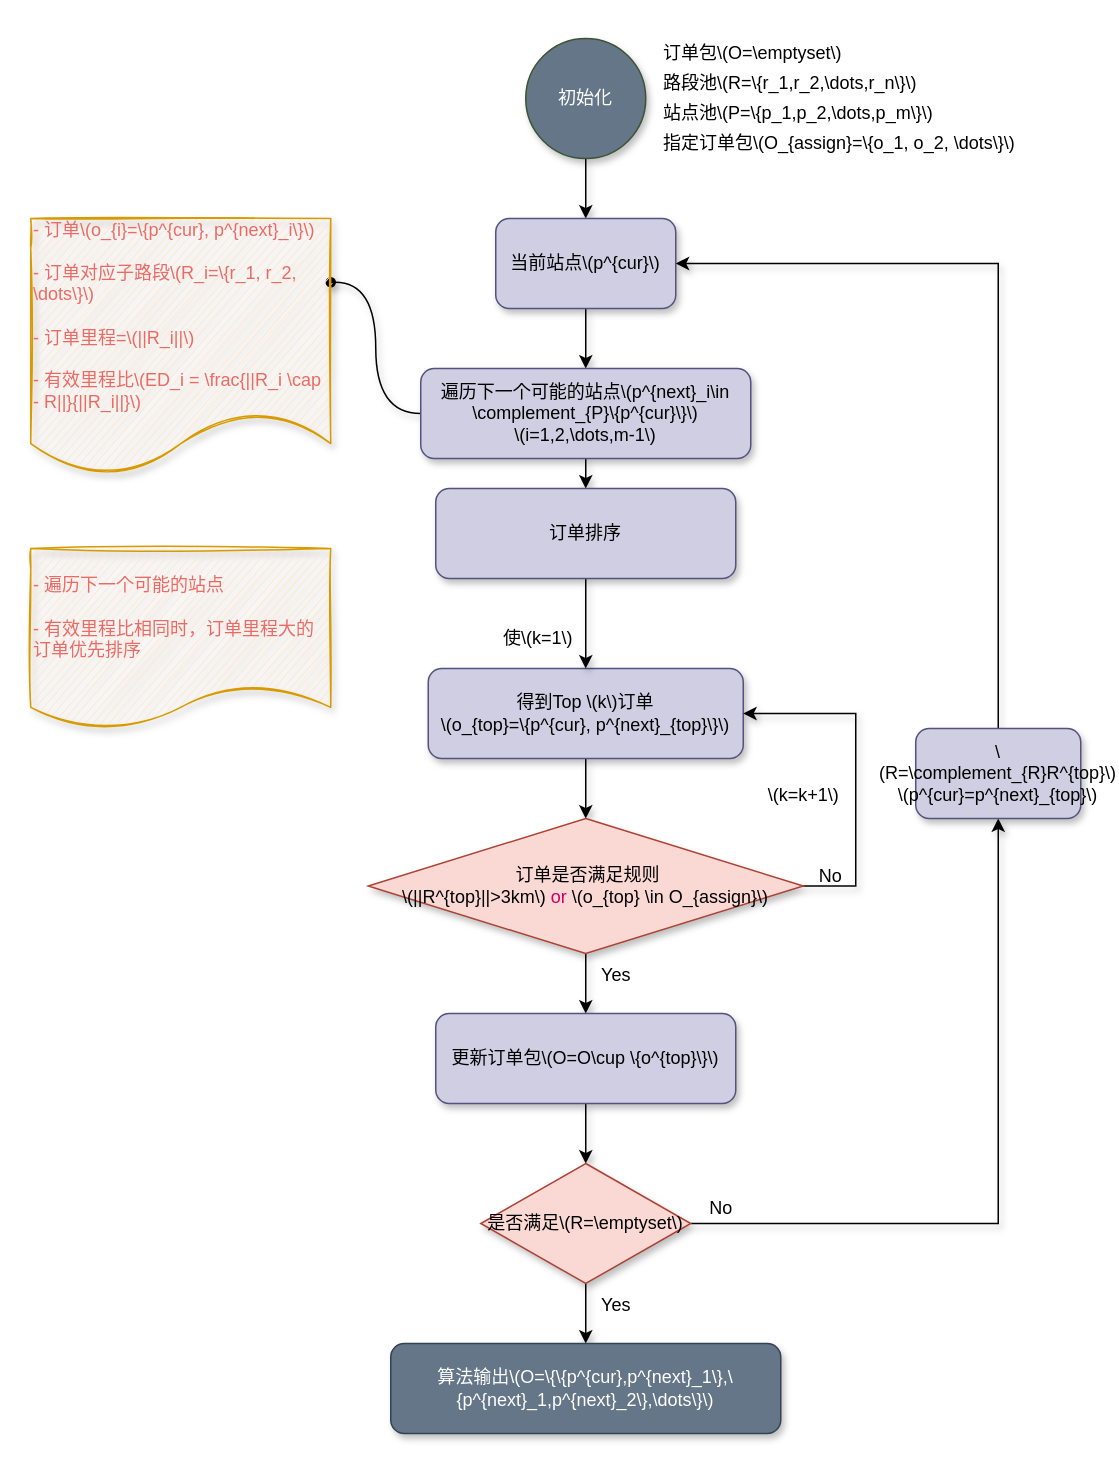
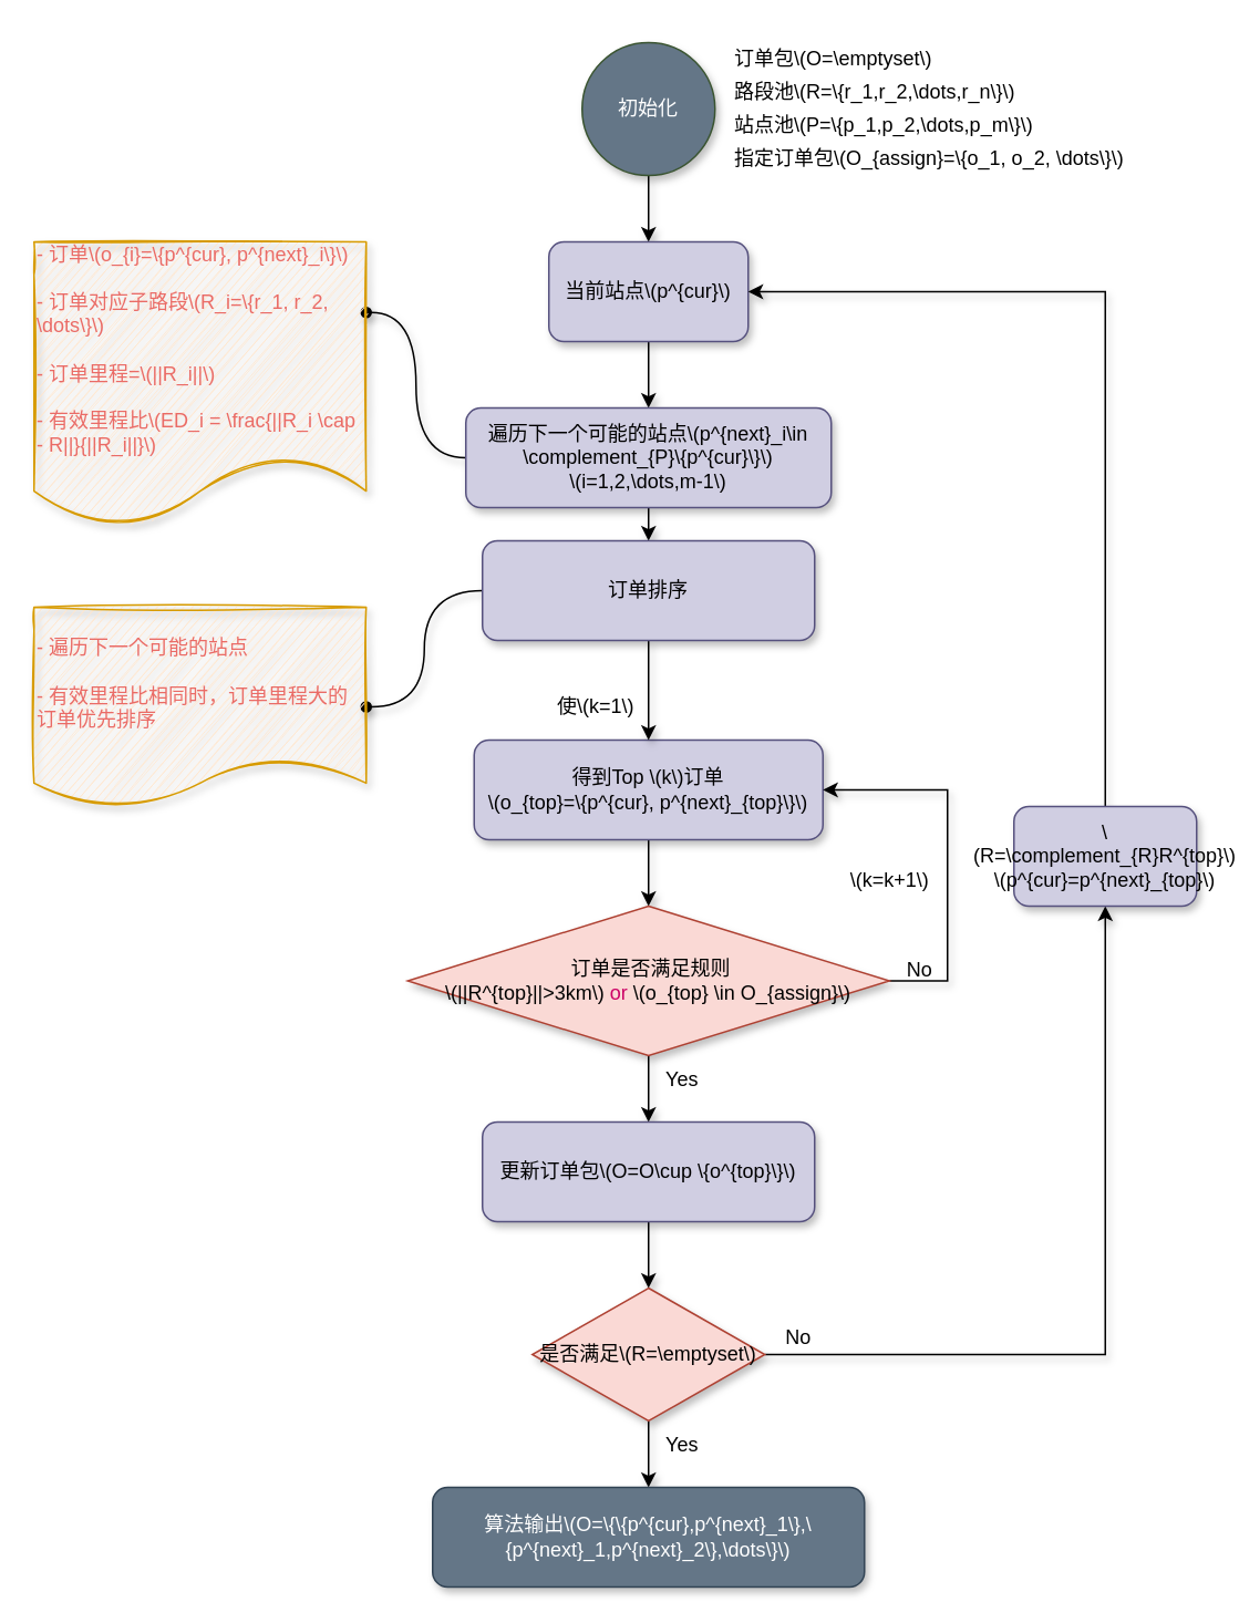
  <mxCell id="0" />
  <mxCell id="1" parent="0" />
  <mxCell id="2" style="edgeStyle=orthogonalEdgeStyle;rounded=0;orthogonalLoop=1;jettySize=auto;html=1;exitX=0.5;exitY=1;exitDx=0;exitDy=0;entryX=0.5;entryY=0;entryDx=0;entryDy=0;shadow=1;" parent="1" source="3" target="5" edge="1"><mxGeometry relative="1" as="geometry" /></mxCell>
  <mxCell id="3" value="初始化" style="ellipse;whiteSpace=wrap;html=1;aspect=fixed;shadow=1;fillColor=#647687;strokeColor=#3A5431;fontColor=#ffffff;" parent="1" vertex="1"><mxGeometry x="350" y="25" width="80" height="80" as="geometry" /></mxCell>
  <mxCell id="4" style="edgeStyle=orthogonalEdgeStyle;rounded=0;orthogonalLoop=1;jettySize=auto;html=1;exitX=0.5;exitY=1;exitDx=0;exitDy=0;shadow=1;" parent="1" source="5" target="10" edge="1"><mxGeometry relative="1" as="geometry" /></mxCell>
  <mxCell id="5" value="当前站点\(p^{cur}\)" style="rounded=1;whiteSpace=wrap;html=1;shadow=1;fillColor=#d0cee2;strokeColor=#56517e;" parent="1" vertex="1"><mxGeometry x="330" y="145" width="120" height="60" as="geometry" /></mxCell>
  <mxCell id="6" value="&lt;div&gt;路段池\(R=\{r_1,r_2,\dots,r_n\}\)&lt;/div&gt;" style="text;html=1;align=left;verticalAlign=middle;resizable=0;points=[];autosize=1;strokeColor=none;fillColor=none;" parent="1" vertex="1"><mxGeometry x="440" y="40" width="190" height="30" as="geometry" /></mxCell>
  <mxCell id="7" value="&lt;div&gt;站点池\(P=\{p_1,p_2,\dots,p_m\}\)&lt;/div&gt;" style="text;whiteSpace=wrap;html=1;align=left;verticalAlign=middle;" parent="1" vertex="1"><mxGeometry x="440" y="60" width="210" height="30" as="geometry" /></mxCell>
  <mxCell id="8" style="edgeStyle=orthogonalEdgeStyle;rounded=0;orthogonalLoop=1;jettySize=auto;html=1;exitX=0.5;exitY=1;exitDx=0;exitDy=0;entryX=0.5;entryY=0;entryDx=0;entryDy=0;shadow=1;" parent="1" source="10" target="15" edge="1"><mxGeometry relative="1" as="geometry" /></mxCell>
  <mxCell id="9" style="rounded=0;orthogonalLoop=1;jettySize=auto;html=1;exitX=0;exitY=0.5;exitDx=0;exitDy=0;entryX=1;entryY=0.25;entryDx=0;entryDy=0;shadow=1;endArrow=oval;endFill=1;edgeStyle=orthogonalEdgeStyle;curved=1;" edge="1" parent="1" source="10" target="35"><mxGeometry relative="1" as="geometry" /></mxCell>
  <mxCell id="10" value="&lt;div&gt;遍历下一个可能的站点\(p^{next}_i\in \complement_{P}\{p^{cur}\}\)&lt;/div&gt;&lt;div&gt;\(i=1,2,\dots,m-1\)&lt;/div&gt;" style="rounded=1;whiteSpace=wrap;html=1;shadow=1;fillColor=#d0cee2;strokeColor=#56517e;" parent="1" vertex="1"><mxGeometry x="280" y="245" width="220" height="60" as="geometry" /></mxCell>
  <mxCell id="11" style="edgeStyle=orthogonalEdgeStyle;rounded=0;orthogonalLoop=1;jettySize=auto;html=1;exitX=0.5;exitY=1;exitDx=0;exitDy=0;entryX=0.5;entryY=0;entryDx=0;entryDy=0;shadow=1;" parent="1" source="12" target="18" edge="1"><mxGeometry relative="1" as="geometry" /></mxCell>
  <mxCell id="12" value="&lt;div&gt;得到Top \(k\)订单&lt;/div&gt;&lt;div&gt;\(o_{top}=\{p^{cur}, p^{next}_{top}\}\)&lt;/div&gt;" style="rounded=1;whiteSpace=wrap;html=1;shadow=1;fillColor=#d0cee2;strokeColor=#56517e;" parent="1" vertex="1"><mxGeometry x="285" y="445" width="210" height="60" as="geometry" /></mxCell>
  <mxCell id="13" style="edgeStyle=orthogonalEdgeStyle;rounded=0;orthogonalLoop=1;jettySize=auto;html=1;exitX=0.5;exitY=1;exitDx=0;exitDy=0;entryX=0.5;entryY=0;entryDx=0;entryDy=0;shadow=1;" parent="1" source="15" target="12" edge="1"><mxGeometry relative="1" as="geometry" /></mxCell>
+ <mxCell id="14" style="edgeStyle=orthogonalEdgeStyle;curved=1;rounded=0;orthogonalLoop=1;jettySize=auto;html=1;exitX=0;exitY=0.5;exitDx=0;exitDy=0;entryX=1;entryY=0.5;entryDx=0;entryDy=0;shadow=1;endArrow=oval;endFill=1;" edge="1" parent="1" source="15" target="36"><mxGeometry relative="1" as="geometry" /></mxCell>
  <mxCell id="15" value="订单排序" style="rounded=1;whiteSpace=wrap;html=1;shadow=1;fillColor=#d0cee2;strokeColor=#56517e;" parent="1" vertex="1"><mxGeometry x="290" y="325" width="200" height="60" as="geometry" /></mxCell>
  <mxCell id="16" style="edgeStyle=orthogonalEdgeStyle;rounded=0;orthogonalLoop=1;jettySize=auto;html=1;exitX=1;exitY=0.5;exitDx=0;exitDy=0;entryX=1;entryY=0.5;entryDx=0;entryDy=0;shadow=1;" parent="1" source="18" target="12" edge="1"><mxGeometry relative="1" as="geometry"><mxPoint x="500" y="475" as="targetPoint" /><Array as="points"><mxPoint x="570" y="590" /><mxPoint x="570" y="475" /></Array></mxGeometry></mxCell>
  <mxCell id="17" style="edgeStyle=orthogonalEdgeStyle;rounded=0;orthogonalLoop=1;jettySize=auto;html=1;exitX=0.5;exitY=1;exitDx=0;exitDy=0;entryX=0.5;entryY=0;entryDx=0;entryDy=0;shadow=1;" parent="1" source="18" target="21" edge="1"><mxGeometry relative="1" as="geometry" /></mxCell>
  <mxCell id="18" value="&lt;div&gt;&amp;nbsp;订单是否满足规则&lt;/div&gt;&lt;div&gt;&lt;div&gt;\(||R^{top}||&amp;gt;3km\) &lt;font color=&quot;#CC0066&quot;&gt;or&lt;/font&gt; \(o_{top} \in O_{assign}\)&lt;/div&gt;&lt;/div&gt;" style="rhombus;whiteSpace=wrap;html=1;shadow=1;fillColor=#fad9d5;strokeColor=#ae4132;" parent="1" vertex="1"><mxGeometry x="245" y="545" width="290" height="90" as="geometry" /></mxCell>
  <mxCell id="19" value="使\(k=1\)" style="text;html=1;align=center;verticalAlign=middle;resizable=0;points=[];autosize=1;strokeColor=none;fillColor=none;shadow=1;" parent="1" vertex="1"><mxGeometry x="323" y="410" width="70" height="30" as="geometry" /></mxCell>
  <mxCell id="20" style="edgeStyle=orthogonalEdgeStyle;rounded=0;orthogonalLoop=1;jettySize=auto;html=1;exitX=0.5;exitY=1;exitDx=0;exitDy=0;entryX=0.5;entryY=0;entryDx=0;entryDy=0;shadow=1;" parent="1" source="21" target="27" edge="1"><mxGeometry relative="1" as="geometry"><mxPoint x="390" y="755" as="targetPoint" /></mxGeometry></mxCell>
  <mxCell id="21" value="更新订单包\(O=O\cup \{o^{top}\}\)" style="rounded=1;whiteSpace=wrap;html=1;shadow=1;fillColor=#d0cee2;strokeColor=#56517e;" parent="1" vertex="1"><mxGeometry x="290" y="675" width="200" height="60" as="geometry" /></mxCell>
  <mxCell id="22" value="\(k=k+1\)" style="text;html=1;align=center;verticalAlign=middle;resizable=0;points=[];autosize=1;strokeColor=none;fillColor=none;shadow=1;" parent="1" vertex="1"><mxGeometry x="500" y="515" width="70" height="30" as="geometry" /></mxCell>
  <mxCell id="23" value="&lt;div&gt;订单包\(O=\emptyset\)&lt;/div&gt;" style="text;html=1;align=left;verticalAlign=middle;resizable=0;points=[];autosize=1;strokeColor=none;fillColor=none;" parent="1" vertex="1"><mxGeometry x="440" y="20" width="140" height="30" as="geometry" /></mxCell>
  <mxCell id="24" value="&lt;div&gt;指定订单包\(O_{assign}=\{o_1, o_2, \dots\}\)&lt;/div&gt;" style="text;html=1;align=left;verticalAlign=middle;resizable=0;points=[];autosize=1;strokeColor=none;fillColor=none;" parent="1" vertex="1"><mxGeometry x="440" y="80" width="260" height="30" as="geometry" /></mxCell>
  <mxCell id="25" style="edgeStyle=orthogonalEdgeStyle;rounded=0;orthogonalLoop=1;jettySize=auto;html=1;exitX=1;exitY=0.5;exitDx=0;exitDy=0;fontColor=#000000;shadow=1;" parent="1" source="27" target="31" edge="1"><mxGeometry relative="1" as="geometry" /></mxCell>
  <mxCell id="26" style="edgeStyle=orthogonalEdgeStyle;rounded=0;orthogonalLoop=1;jettySize=auto;html=1;exitX=0.5;exitY=1;exitDx=0;exitDy=0;entryX=0.5;entryY=0;entryDx=0;entryDy=0;fontColor=#000000;shadow=1;" parent="1" source="27" target="32" edge="1"><mxGeometry relative="1" as="geometry" /></mxCell>
  <mxCell id="27" value="是否满足\(R=\emptyset\)" style="rhombus;whiteSpace=wrap;html=1;shadow=1;fillColor=#fad9d5;strokeColor=#ae4132;" parent="1" vertex="1"><mxGeometry x="320" y="775" width="140" height="80" as="geometry" /></mxCell>
  <mxCell id="28" value="No" style="text;html=1;align=center;verticalAlign=middle;resizable=0;points=[];autosize=1;strokeColor=none;fillColor=none;fontColor=#000000;shadow=1;" parent="1" vertex="1"><mxGeometry x="533" y="569" width="40" height="30" as="geometry" /></mxCell>
  <mxCell id="29" value="Yes" style="text;html=1;align=center;verticalAlign=middle;resizable=0;points=[];autosize=1;strokeColor=none;fillColor=none;fontColor=#000000;shadow=1;" parent="1" vertex="1"><mxGeometry x="390" y="635" width="40" height="30" as="geometry" /></mxCell>
  <mxCell id="30" style="edgeStyle=orthogonalEdgeStyle;rounded=0;orthogonalLoop=1;jettySize=auto;html=1;exitX=0.5;exitY=0;exitDx=0;exitDy=0;entryX=1;entryY=0.5;entryDx=0;entryDy=0;fontColor=#000000;shadow=1;" parent="1" source="31" target="5" edge="1"><mxGeometry relative="1" as="geometry" /></mxCell>
  <mxCell id="31" value="&lt;div&gt;\(R=\complement_{R}R^{top}\)&lt;/div&gt;&lt;div&gt;\(p^{cur}=p^{next}_{top}\)&lt;br&gt;&lt;/div&gt;" style="rounded=1;whiteSpace=wrap;html=1;shadow=1;fillColor=#d0cee2;strokeColor=#56517e;" parent="1" vertex="1"><mxGeometry x="610" y="485" width="110" height="60" as="geometry" /></mxCell>
  <mxCell id="32" value="算法输出\(O=\{\{p^{cur},p^{next}_1\},\{p^{next}_1,p^{next}_2\},\dots\}\)" style="rounded=1;whiteSpace=wrap;html=1;shadow=1;fillColor=#647687;strokeColor=#314354;fontColor=#ffffff;" parent="1" vertex="1"><mxGeometry x="260" y="895" width="260" height="60" as="geometry" /></mxCell>
  <mxCell id="33" value="No" style="text;html=1;align=center;verticalAlign=middle;resizable=0;points=[];autosize=1;strokeColor=none;fillColor=none;fontColor=#000000;shadow=1;" parent="1" vertex="1"><mxGeometry x="460" y="790" width="40" height="30" as="geometry" /></mxCell>
  <mxCell id="34" value="Yes" style="text;html=1;align=center;verticalAlign=middle;resizable=0;points=[];autosize=1;strokeColor=none;fillColor=none;fontColor=#000000;shadow=1;" parent="1" vertex="1"><mxGeometry x="390" y="855" width="40" height="30" as="geometry" /></mxCell>
  <mxCell id="35" value="&lt;div&gt;&lt;font color=&quot;#EA6B66&quot;&gt;- 订单\(o_{i}=\{p^{cur}, p^{next}_i\}\)&lt;/font&gt;&lt;/div&gt;&lt;div&gt;&lt;font color=&quot;#EA6B66&quot;&gt;&lt;br&gt;&lt;/font&gt;&lt;/div&gt;&lt;div&gt;&lt;font color=&quot;#EA6B66&quot;&gt;- 订单对应子路段\(R_i=\{r_1, r_2, \dots\}\)&lt;/font&gt;&lt;/div&gt;&lt;div&gt;&lt;font color=&quot;#EA6B66&quot;&gt;&lt;br&gt;&lt;/font&gt;&lt;/div&gt;&lt;div&gt;&lt;div&gt;&lt;font color=&quot;#EA6B66&quot;&gt;- 订单里程=\(||R_i||\)&lt;/font&gt;&lt;/div&gt;&lt;div&gt;&lt;font color=&quot;#EA6B66&quot;&gt;&lt;br&gt;&lt;/font&gt;&lt;/div&gt;&lt;div&gt;&lt;font color=&quot;#EA6B66&quot;&gt;- 有效里程比\(ED_i = \frac{||R_i \cap - R||}{||R_i||}\)&lt;/font&gt;&lt;/div&gt;&lt;/div&gt;" style="shape=document;whiteSpace=wrap;html=1;boundedLbl=1;shadow=1;align=left;size=0.235;fillColor=#ffe6cc;strokeColor=#d79b00;sketch=1;" vertex="1" parent="1"><mxGeometry x="20" y="145" width="200" height="170" as="geometry" /></mxCell>
  <mxCell id="36" value="&lt;div&gt;&lt;font color=&quot;#EA6B66&quot;&gt;- 遍历下一个可能的站点&lt;/font&gt;&lt;/div&gt;&lt;div&gt;&lt;font color=&quot;#EA6B66&quot;&gt;&lt;br&gt;&lt;/font&gt;&lt;/div&gt;&lt;div&gt;&lt;font color=&quot;#EA6B66&quot;&gt;- 有效里程比相同时，订单里程大的订单优先排序&lt;/font&gt;&lt;/div&gt;" style="shape=document;whiteSpace=wrap;html=1;boundedLbl=1;shadow=1;align=left;size=0.235;fillColor=#ffe6cc;strokeColor=#d79b00;sketch=1;" vertex="1" parent="1"><mxGeometry x="20" y="365" width="200" height="120" as="geometry" /></mxCell>
